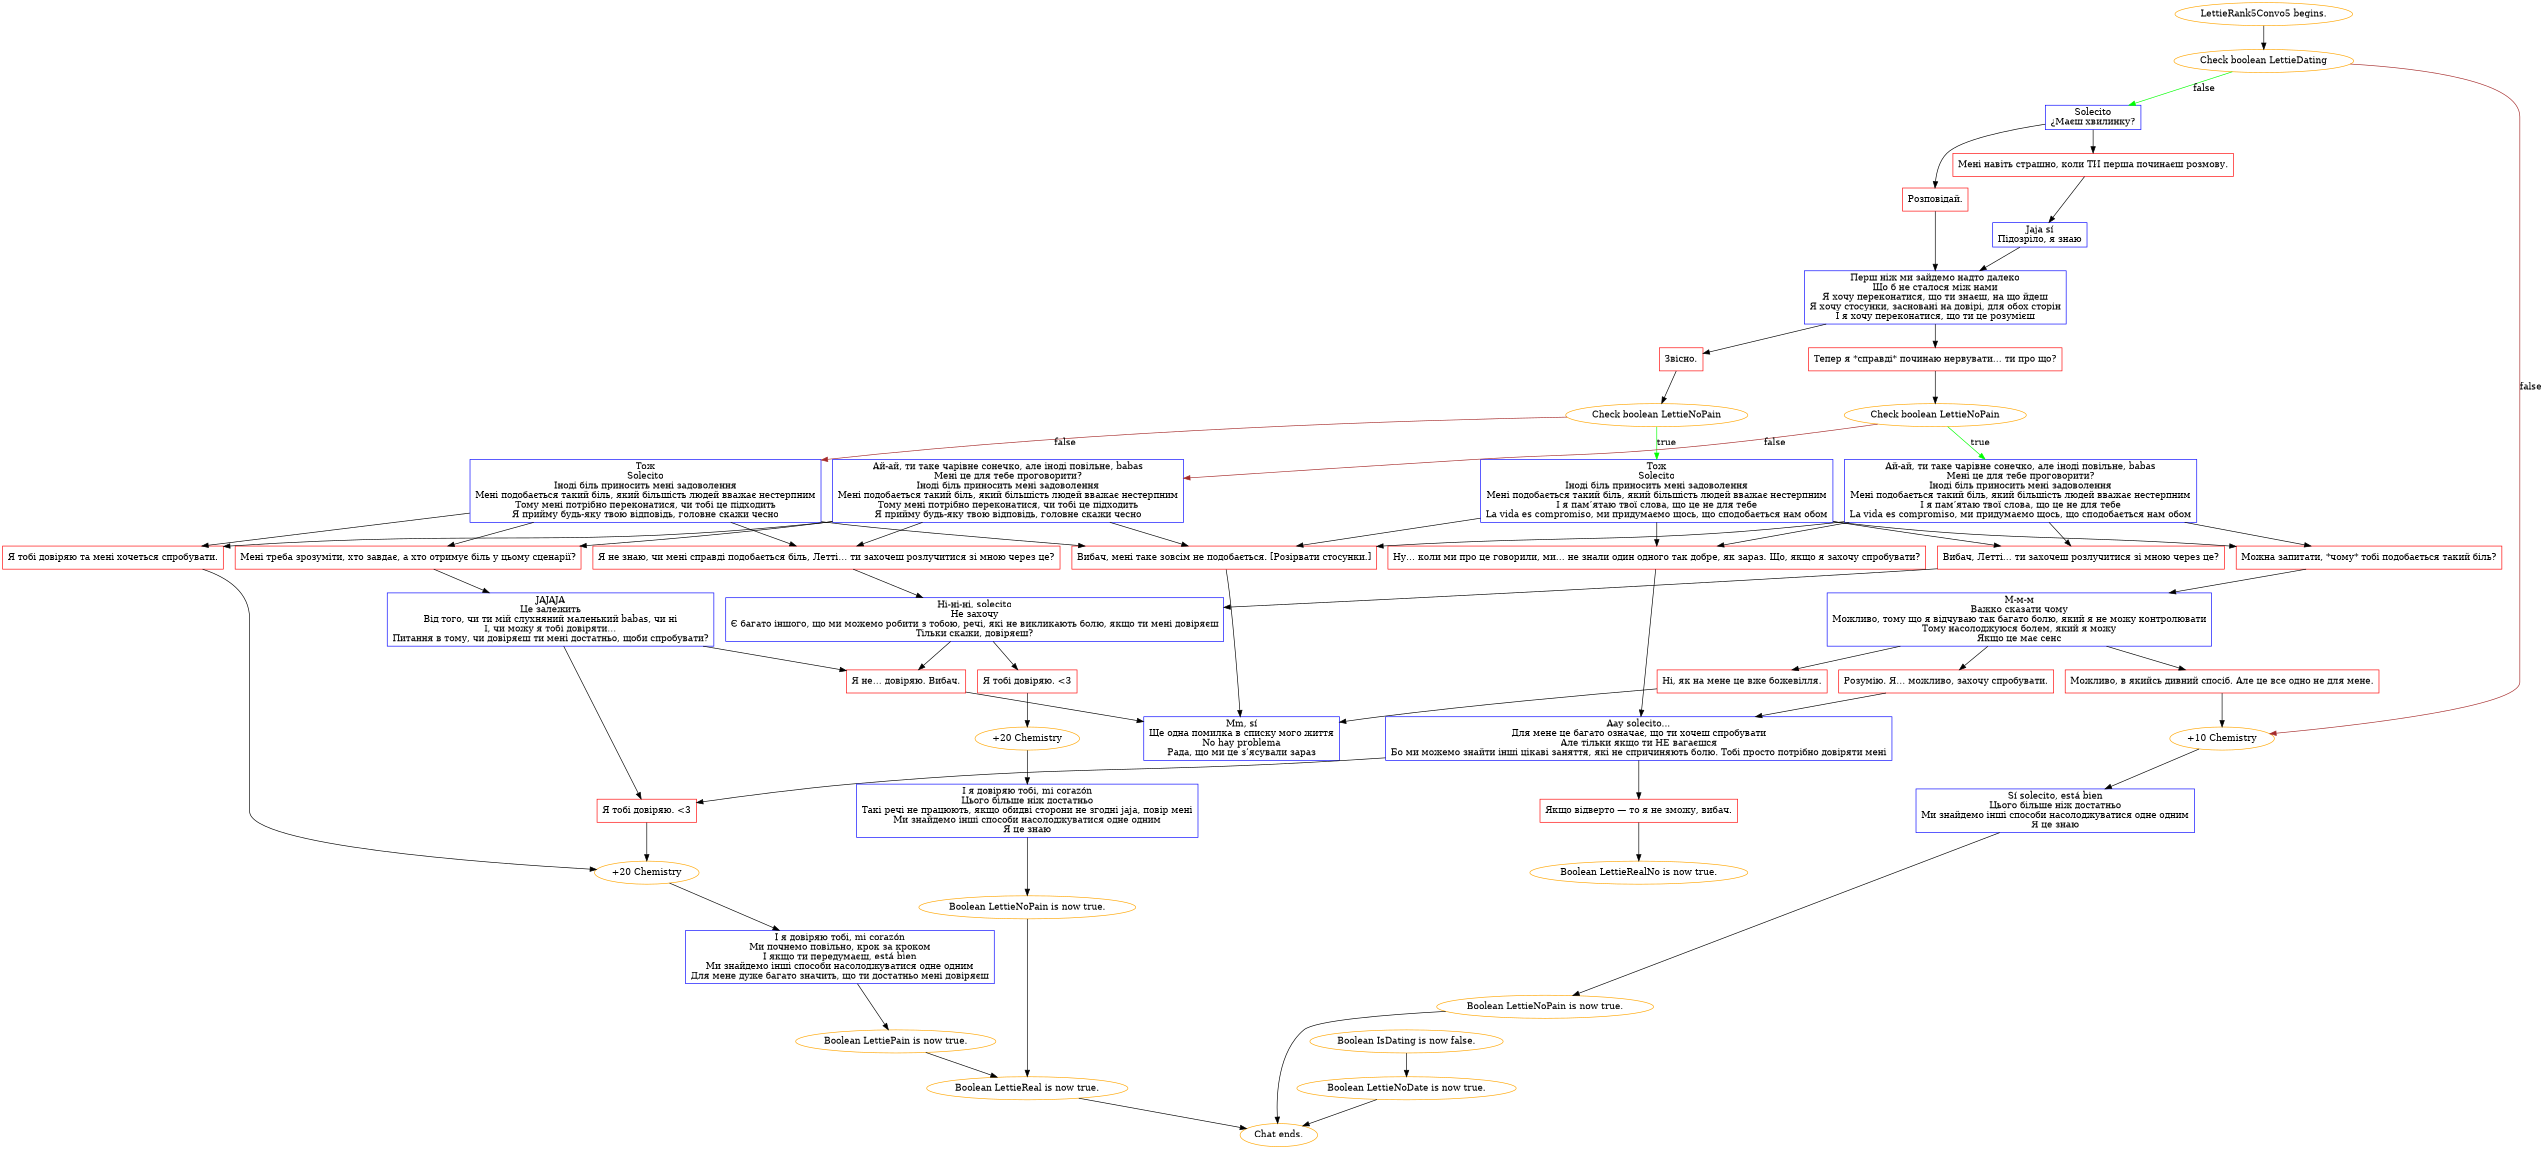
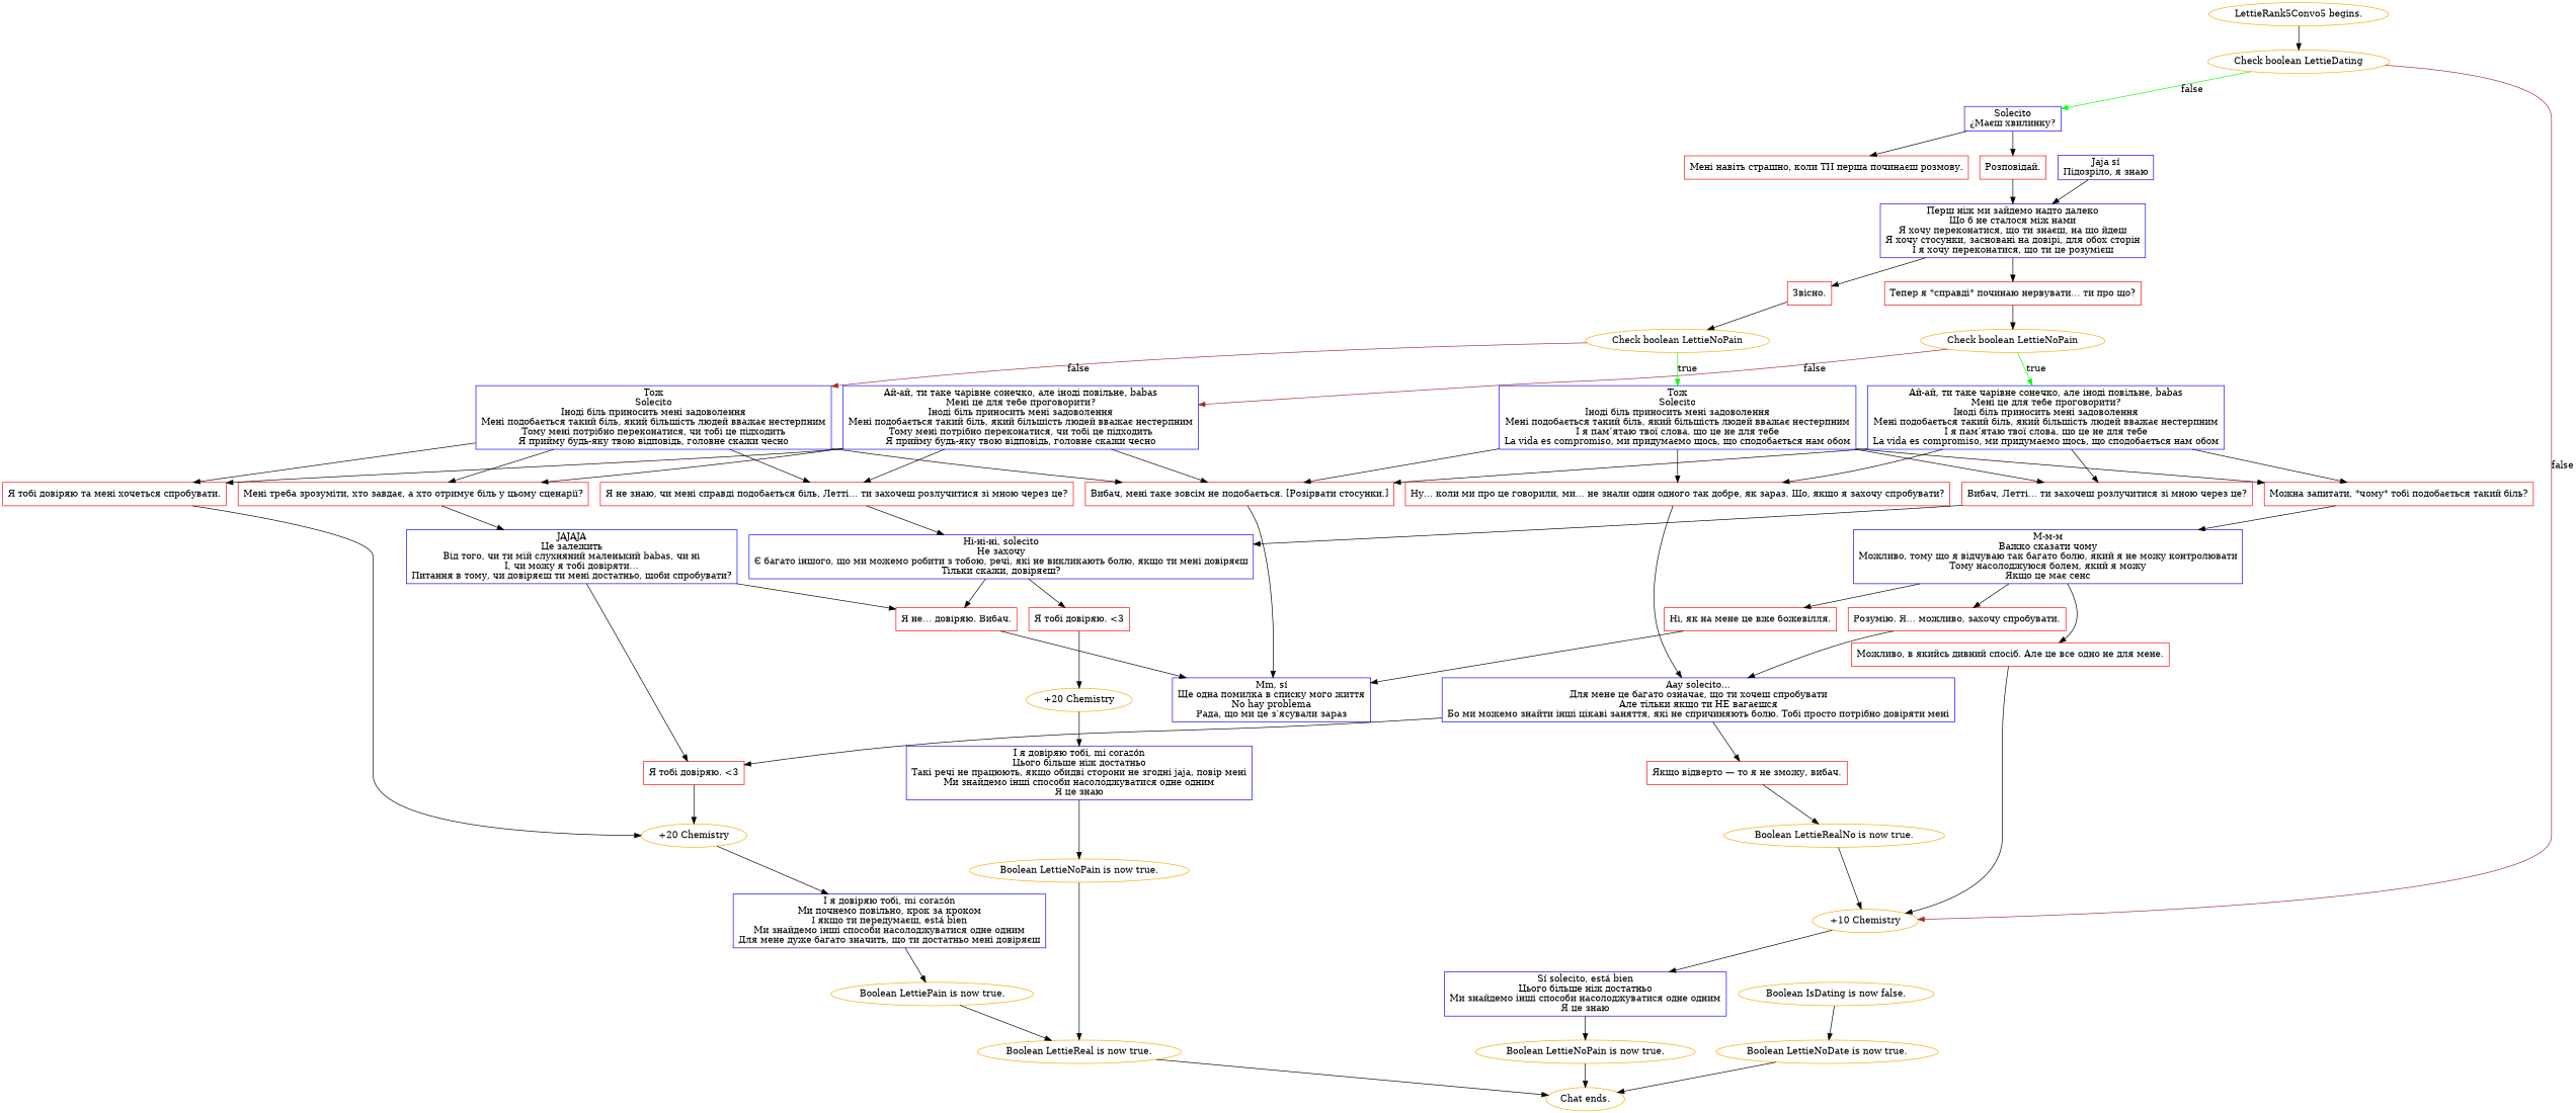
  digraph {
    node [color=red shape=box]
    "LettieRank5Convo5 begins." [color=orange shape=""]
    n2 [color=orange label="Check boolean LettieDating" shape=""]
    n3 [color=blue label="Solecito\n¿Маєш хвилинку?"]
    n4 [color=orange label="+10 Chemistry" shape=""]
    n5 [label="Розповідай."]
    n6 [label="Мені навіть страшно, коли ТИ перша починаєш розмову."]
    "Chat ends." [color=orange shape=""]
    n8 [color=blue label="Перш ніж ми зайдемо надто далеко\nЩо б не сталося між нами\nЯ хочу переконатися, що ти знаєш, на що йдеш\nЯ хочу стосунки, засновані на довірі, для обох сторін\nІ я хочу переконатися, що ти це розумієш"]
    n9 [color=blue label="Jaja sí\nПідозріло, я знаю"]
    n10 [label="Звісно."]
    n11 [label="Тепер я *справді* починаю нервувати… ти про що?"]
    n12 [color=orange label="Check boolean LettieNoPain" shape=""]
    n13 [color=orange label="Check boolean LettieNoPain" shape=""]
    n14 [color=blue label="Тож\nSolecito\nІноді біль приносить мені задоволення\nМені подобається такий біль, який більшість людей вважає нестерпним\nІ я пам’ятаю твої слова, що це не для тебе\nLa vida es compromiso, ми придумаємо щось, що сподобається нам обом"]
    n15 [color=blue label="Тож\nSolecito\nІноді біль приносить мені задоволення\nМені подобається такий біль, який більшість людей вважає нестерпним\nТому мені потрібно переконатися, чи тобі це підходить\nЯ прийму будь-яку твою відповідь, головне скажи чесно"]
    n16 [color=blue label="Ай-ай, ти таке чарівне сонечко, але іноді повільне, babas\nМені це для тебе проговорити?\nІноді біль приносить мені задоволення\nМені подобається такий біль, який більшість людей вважає нестерпним\nІ я пам’ятаю твої слова, що це не для тебе\nLa vida es compromiso, ми придумаємо щось, що сподобається нам обом"]
    n17 [color=blue label="Ай-ай, ти таке чарівне сонечко, але іноді повільне, babas\nМені це для тебе проговорити?\nІноді біль приносить мені задоволення\nМені подобається такий біль, який більшість людей вважає нестерпним\nТому мені потрібно переконатися, чи тобі це підходить\nЯ прийму будь-яку твою відповідь, головне скажи чесно"]
    n18 [label="Вибач, Летті… ти захочеш розлучитися зі мною через це?"]
    n19 [label="Ну… коли ми про це говорили, ми… не знали один одного так добре, як зараз. Що, якщо я захочу спробувати?"]
    n20 [label="Можна запитати, *чому* тобі подобається такий біль?"]
    n21 [label="Вибач, мені таке зовсім не подобається. [Розірвати стосунки.]"]
    n22 [label="Мені треба зрозуміти, хто завдає, а хто отримує біль у цьому сценарії?"]
    n23 [label="Я тобі довіряю та мені хочеться спробувати."]
    n24 [label="Я не знаю, чи мені справді подобається біль, Летті… ти захочеш розлучитися зі мною через це?"]
    n25 [color=blue label="Ні-ні-ні, solecito\nНе захочу\nЄ багато іншого, що ми можемо робити з тобою, речі, які не викликають болю, якщо ти мені довіряєш\nТільки скажи, довіряєш?"]
    n26 [color=blue label="Aay solecito...\nДля мене це багато означає, що ти хочеш спробувати\nАле тільки якщо ти НЕ вагаєшся\nБо ми можемо знайти інші цікаві заняття, які не спричиняють болю. Тобі просто потрібно довіряти мені"]
    n27 [color=blue label="М-м-м\nВажко сказати чому\nМожливо, тому що я відчуваю так багато болю, який я не можу контролювати\nТому насолоджуюся болем, який я можу\nЯкщо це має сенс"]
    n28 [color=blue label="Mm, sí\nЩе одна помилка в списку мого життя\nNo hay problema\nРада, що ми це з’ясували зараз"]
    n29 [color=blue label="JAJAJA\nЦе залежить\nВід того, чи ти мій слухняний маленький babas, чи ні\nІ, чи можу я тобі довіряти…\nПитання в тому, чи довіряєш ти мені достатньо, щоби спробувати?"]
    n30 [color=orange label="+20 Chemistry" shape=""]
    n31 [label="Я тобі довіряю. <3"]
    n32 [label="Я не… довіряю. Вибач."]
    n33 [label="Я тобі довіряю. <3"]
    n34 [label="Якщо відверто — то я не зможу, вибач."]
    n35 [label="Розумію. Я… можливо, захочу спробувати."]
    n36 [label="Можливо, в якийсь дивний спосіб. Але це все одно не для мене."]
    n37 [label="Ні, як на мене це вже божевілля."]
    n38 [color=blue label="І я довіряю тобі, mi corazón\nМи почнемо повільно, крок за кроком\nІ якщо ти передумаєш, está bien\nМи знайдемо інші способи насолоджуватися одне одним\nДля мене дуже багато значить, що ти достатньо мені довіряєш"]
    n39 [color=orange label="+20 Chemistry" shape=""]
    n40 [color=orange label="Boolean LettieRealNo is now true." shape=""]
    n41 [color=orange label="Boolean LettiePain is now true." shape=""]
    n42 [color=blue label="І я довіряю тобі, mi corazón\nЦього більше ніж достатньо\nТакі речі не працюють, якщо обидві сторони не згодні jaja, повір мені\nМи знайдемо інші способи насолоджуватися одне одним\nЯ це знаю"]
    n43 [color=blue label="Sí solecito, está bien\nЦього більше ніж достатньо\nМи знайдемо інші способи насолоджуватися одне одним\nЯ це знаю"]
    n44 [color=orange label="Boolean IsDating is now false." shape=""]
    n45 [color=orange label="Boolean LettieNoDate is now true." shape=""]
    n46 [color=orange label="Boolean LettieReal is now true." shape=""]
    n47 [color=orange label="Boolean LettieNoPain is now true." shape=""]
    n48 [color=orange label="Boolean LettieNoPain is now true." shape=""]
    "LettieRank5Convo5 begins." -> n2
    n2 -> n3 [color=green label=false]
    n2 -> n4 [color=brown label=false]
    n3 -> n5
    n3 -> n6
    n4 -> n43
    n5 -> n8
-   n6 -> n9
    n8 -> n10
    n8 -> n11
    n9 -> n8
    n10 -> n12
    n11 -> n13
    n12 -> n14 [color=green label=true]
    n12 -> n15 [color=brown label=false]
    n13 -> n16 [color=green label=true]
    n13 -> n17 [color=brown label=false]
    n14 -> n18
    n14 -> n19
    n14 -> n20
    n14 -> n21
    n15 -> n21
    n15 -> n22
    n15 -> n23
    n15 -> n24
    n16 -> n18
    n16 -> n19
    n16 -> n20
    n16 -> n21
    n17 -> n21
    n17 -> n22
    n17 -> n23
    n17 -> n24
    n18 -> n25
    n19 -> n26
    n20 -> n27
    n21 -> n28
    n22 -> n29
    n23 -> n30
    n24 -> n25
    n25 -> n31
    n25 -> n32
    n26 -> n33
    n26 -> n34
    n27 -> n35
    n27 -> n36
    n27 -> n37
    n29 -> n32
    n29 -> n33
    n30 -> n38
    n31 -> n39
    n32 -> n28
    n33 -> n30
    n34 -> n40
    n35 -> n26
    n36 -> n4
    n37 -> n28
    n38 -> n41
    n39 -> n42
+   n40 -> n4
    n41 -> n46
    n42 -> n47
    n43 -> n48
    n44 -> n45
    n45 -> "Chat ends."
    n46 -> "Chat ends."
    n47 -> n46
    n48 -> "Chat ends."
  }
